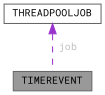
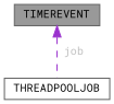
  digraph {
    fontname="Roboto Mono"
    node [color=gray40 fontname="Roboto Mono" fontsize=10 shape=box style=filled]
    n1 [fillcolor=grey60 fontcolor=black height=0.2 label=TIMEREVENT width=0.4]
    n2 [fillcolor=white height=0.2 label=THREADPOOLJOB width=0.4]
-   n2 -> n1 [color=darkorchid3 dir=back fontcolor=grey fontname="Roboto Mono" fontsize=10 label=" job" labelfontname=Helvetica labelfontsize=10 style=dashed]
+   n1 -> n2 [color=darkorchid3 dir=back fontcolor=grey fontname="Roboto Mono" fontsize=10 label=" job" labelfontname=Helvetica labelfontsize=10 style=dashed]
  }
